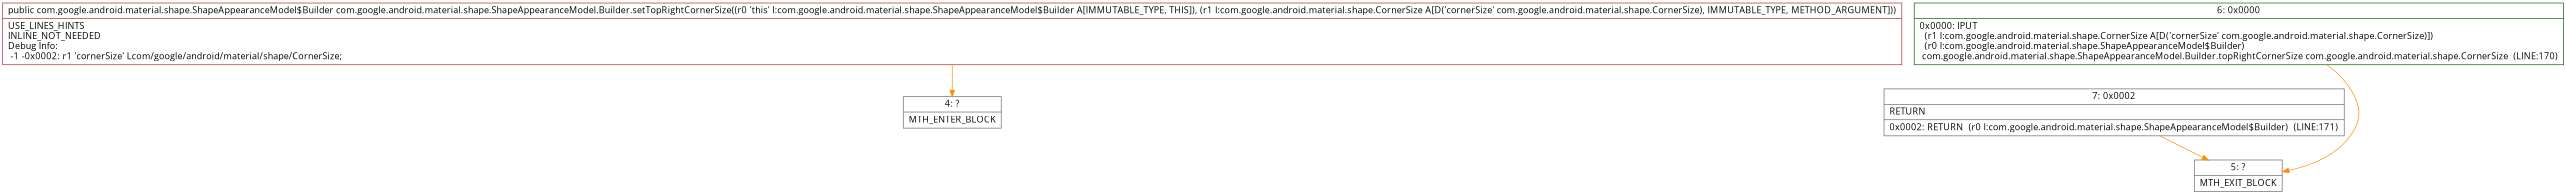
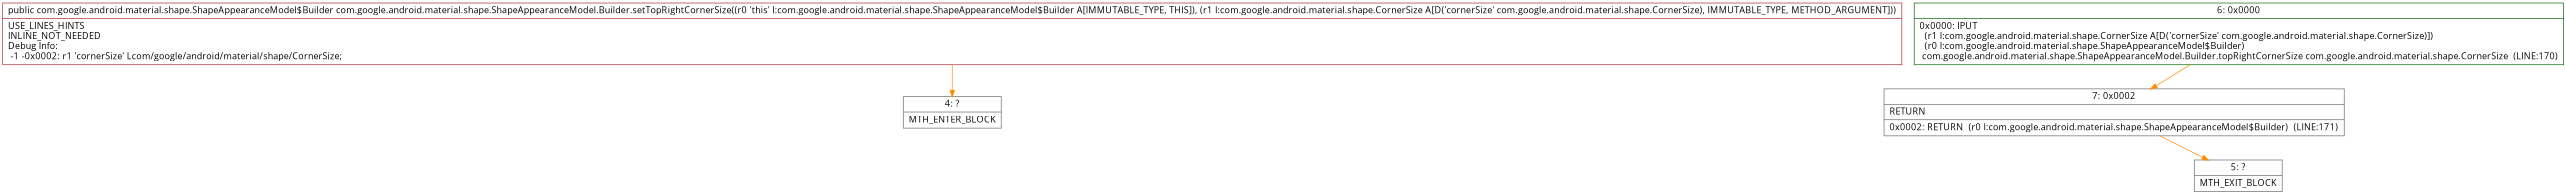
  digraph {
    fontname="Open Sans"
    node [color=gray40 fontname="Open Sans" shape=record]
    edge [color=darkorange fontname="Open Sans"]
    n1 [label="{4\:\ ?|MTH_ENTER_BLOCK\l}"]
    n2 [color=darkgreen label="{6\:\ 0x0000|0x0000: IPUT  \l  (r1 I:com.google.android.material.shape.CornerSize A[D('cornerSize' com.google.android.material.shape.CornerSize)])\l  (r0 I:com.google.android.material.shape.ShapeAppearanceModel$Builder)\l com.google.android.material.shape.ShapeAppearanceModel.Builder.topRightCornerSize com.google.android.material.shape.CornerSize  (LINE:170)\l}"]
    n3 [label="{7\:\ 0x0002|RETURN\l|0x0002: RETURN  (r0 I:com.google.android.material.shape.ShapeAppearanceModel$Builder)  (LINE:171)\l}"]
    n4 [label="{5\:\ ?|MTH_EXIT_BLOCK\l}"]
    n5 [color=brown label="{public com.google.android.material.shape.ShapeAppearanceModel$Builder com.google.android.material.shape.ShapeAppearanceModel.Builder.setTopRightCornerSize((r0 'this' I:com.google.android.material.shape.ShapeAppearanceModel$Builder A[IMMUTABLE_TYPE, THIS]), (r1 I:com.google.android.material.shape.CornerSize A[D('cornerSize' com.google.android.material.shape.CornerSize), IMMUTABLE_TYPE, METHOD_ARGUMENT]))  | USE_LINES_HINTS\lINLINE_NOT_NEEDED\lDebug Info:\l  \-1 \-0x0002: r1 'cornerSize' Lcom\/google\/android\/material\/shape\/CornerSize;\l}"]
-   n2 -> n4
+   n2 -> n3
    n3 -> n4
    n5 -> n1
  }
